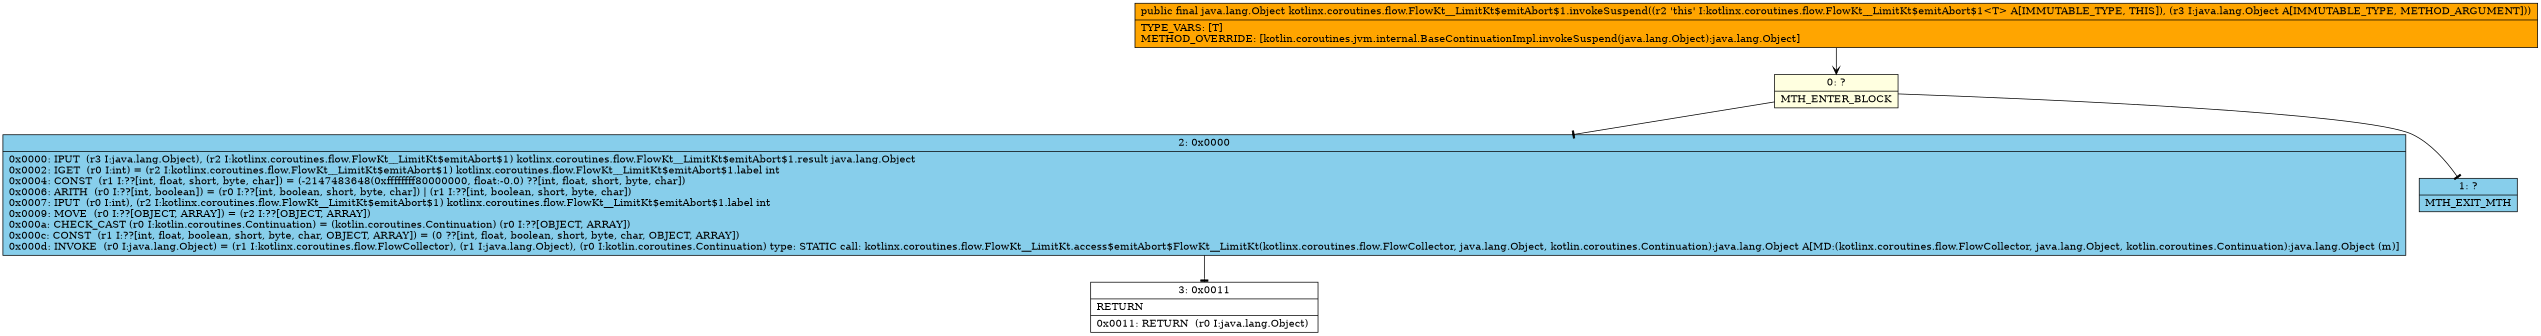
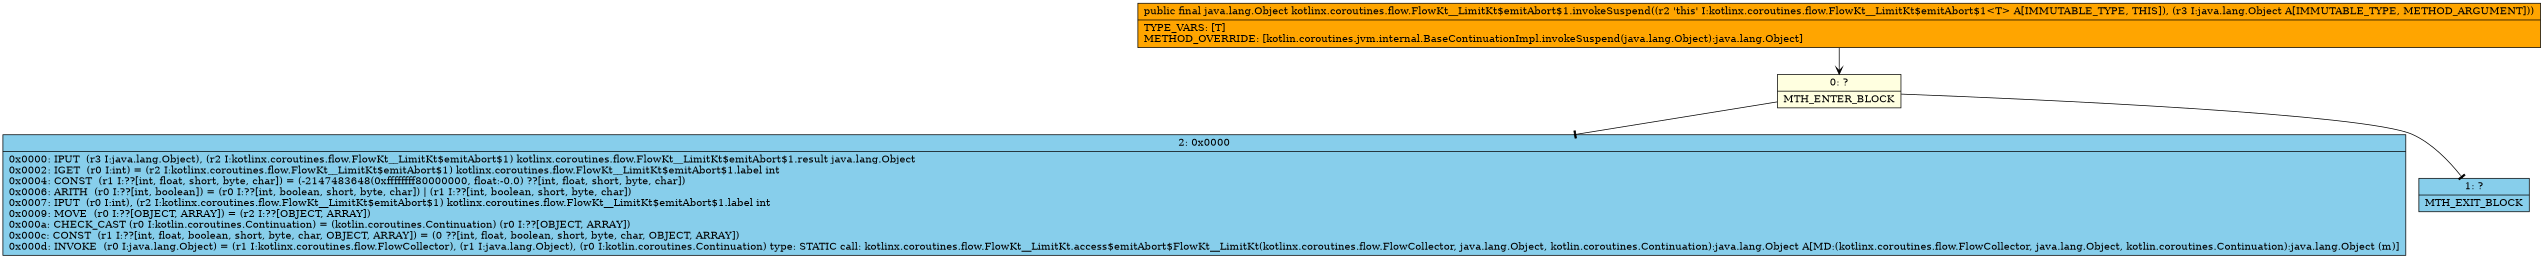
  digraph {
    node [fillcolor=skyblue shape=record style=filled]
    edge [arrowhead=tee]
    n1 [fillcolor=lightyellow label="{0\:\ ?|MTH_ENTER_BLOCK\l}"]
    n2 [label="{2\:\ 0x0000|0x0000: IPUT  (r3 I:java.lang.Object), (r2 I:kotlinx.coroutines.flow.FlowKt__LimitKt$emitAbort$1) kotlinx.coroutines.flow.FlowKt__LimitKt$emitAbort$1.result java.lang.Object \l0x0002: IGET  (r0 I:int) = (r2 I:kotlinx.coroutines.flow.FlowKt__LimitKt$emitAbort$1) kotlinx.coroutines.flow.FlowKt__LimitKt$emitAbort$1.label int \l0x0004: CONST  (r1 I:??[int, float, short, byte, char]) = (\-2147483648(0xffffffff80000000, float:\-0.0) ??[int, float, short, byte, char]) \l0x0006: ARITH  (r0 I:??[int, boolean]) = (r0 I:??[int, boolean, short, byte, char]) \| (r1 I:??[int, boolean, short, byte, char]) \l0x0007: IPUT  (r0 I:int), (r2 I:kotlinx.coroutines.flow.FlowKt__LimitKt$emitAbort$1) kotlinx.coroutines.flow.FlowKt__LimitKt$emitAbort$1.label int \l0x0009: MOVE  (r0 I:??[OBJECT, ARRAY]) = (r2 I:??[OBJECT, ARRAY]) \l0x000a: CHECK_CAST (r0 I:kotlin.coroutines.Continuation) = (kotlin.coroutines.Continuation) (r0 I:??[OBJECT, ARRAY]) \l0x000c: CONST  (r1 I:??[int, float, boolean, short, byte, char, OBJECT, ARRAY]) = (0 ??[int, float, boolean, short, byte, char, OBJECT, ARRAY]) \l0x000d: INVOKE  (r0 I:java.lang.Object) = (r1 I:kotlinx.coroutines.flow.FlowCollector), (r1 I:java.lang.Object), (r0 I:kotlin.coroutines.Continuation) type: STATIC call: kotlinx.coroutines.flow.FlowKt__LimitKt.access$emitAbort$FlowKt__LimitKt(kotlinx.coroutines.flow.FlowCollector, java.lang.Object, kotlin.coroutines.Continuation):java.lang.Object A[MD:(kotlinx.coroutines.flow.FlowCollector, java.lang.Object, kotlin.coroutines.Continuation):java.lang.Object (m)]\l}"]
-   n3 [label="{1\:\ ?|MTH_EXIT_MTH\l}"]
-   n4 [fillcolor=white label="{3\:\ 0x0011|RETURN\l|0x0011: RETURN  (r0 I:java.lang.Object) \l}"]
+   n3 [label="{1\:\ ?|MTH_EXIT_BLOCK\l}"]
    n5 [fillcolor=orange label="{public final java.lang.Object kotlinx.coroutines.flow.FlowKt__LimitKt$emitAbort$1.invokeSuspend((r2 'this' I:kotlinx.coroutines.flow.FlowKt__LimitKt$emitAbort$1\<T\> A[IMMUTABLE_TYPE, THIS]), (r3 I:java.lang.Object A[IMMUTABLE_TYPE, METHOD_ARGUMENT]))  | TYPE_VARS: [T]\lMETHOD_OVERRIDE: [kotlin.coroutines.jvm.internal.BaseContinuationImpl.invokeSuspend(java.lang.Object):java.lang.Object]\l}"]
    n1 -> n2
    n1 -> n3
-   n2 -> n4
    n5 -> n1 [arrowhead=vee]
  }
